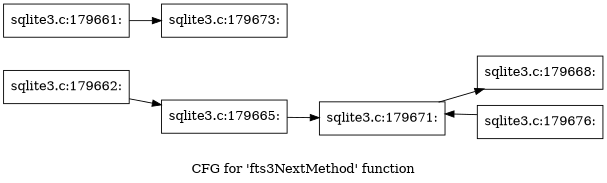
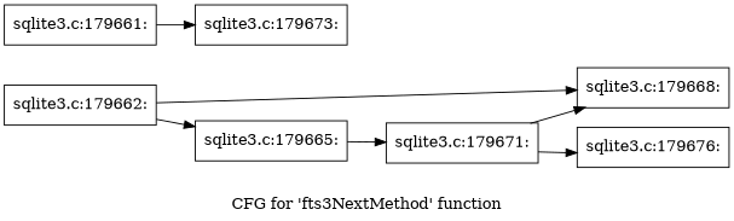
  digraph {
    label="CFG for 'fts3NextMethod' function"
    rankdir=LR
    node [shape=record]
    n1 [label="{sqlite3.c:179662:}"]
    n2 [label="{sqlite3.c:179665:}"]
    n3 [label="{sqlite3.c:179668:}"]
    n4 [label="{sqlite3.c:179661:}"]
    n5 [label="{sqlite3.c:179673:}"]
    n6 [label="{sqlite3.c:179671:}"]
    n7 [label="{sqlite3.c:179676:}"]
    n1 -> n2
+   n1 -> n3
    n2 -> n6
    n4 -> n5
    n6 -> n3
-   n7 -> n6
+   n6 -> n7
  }
